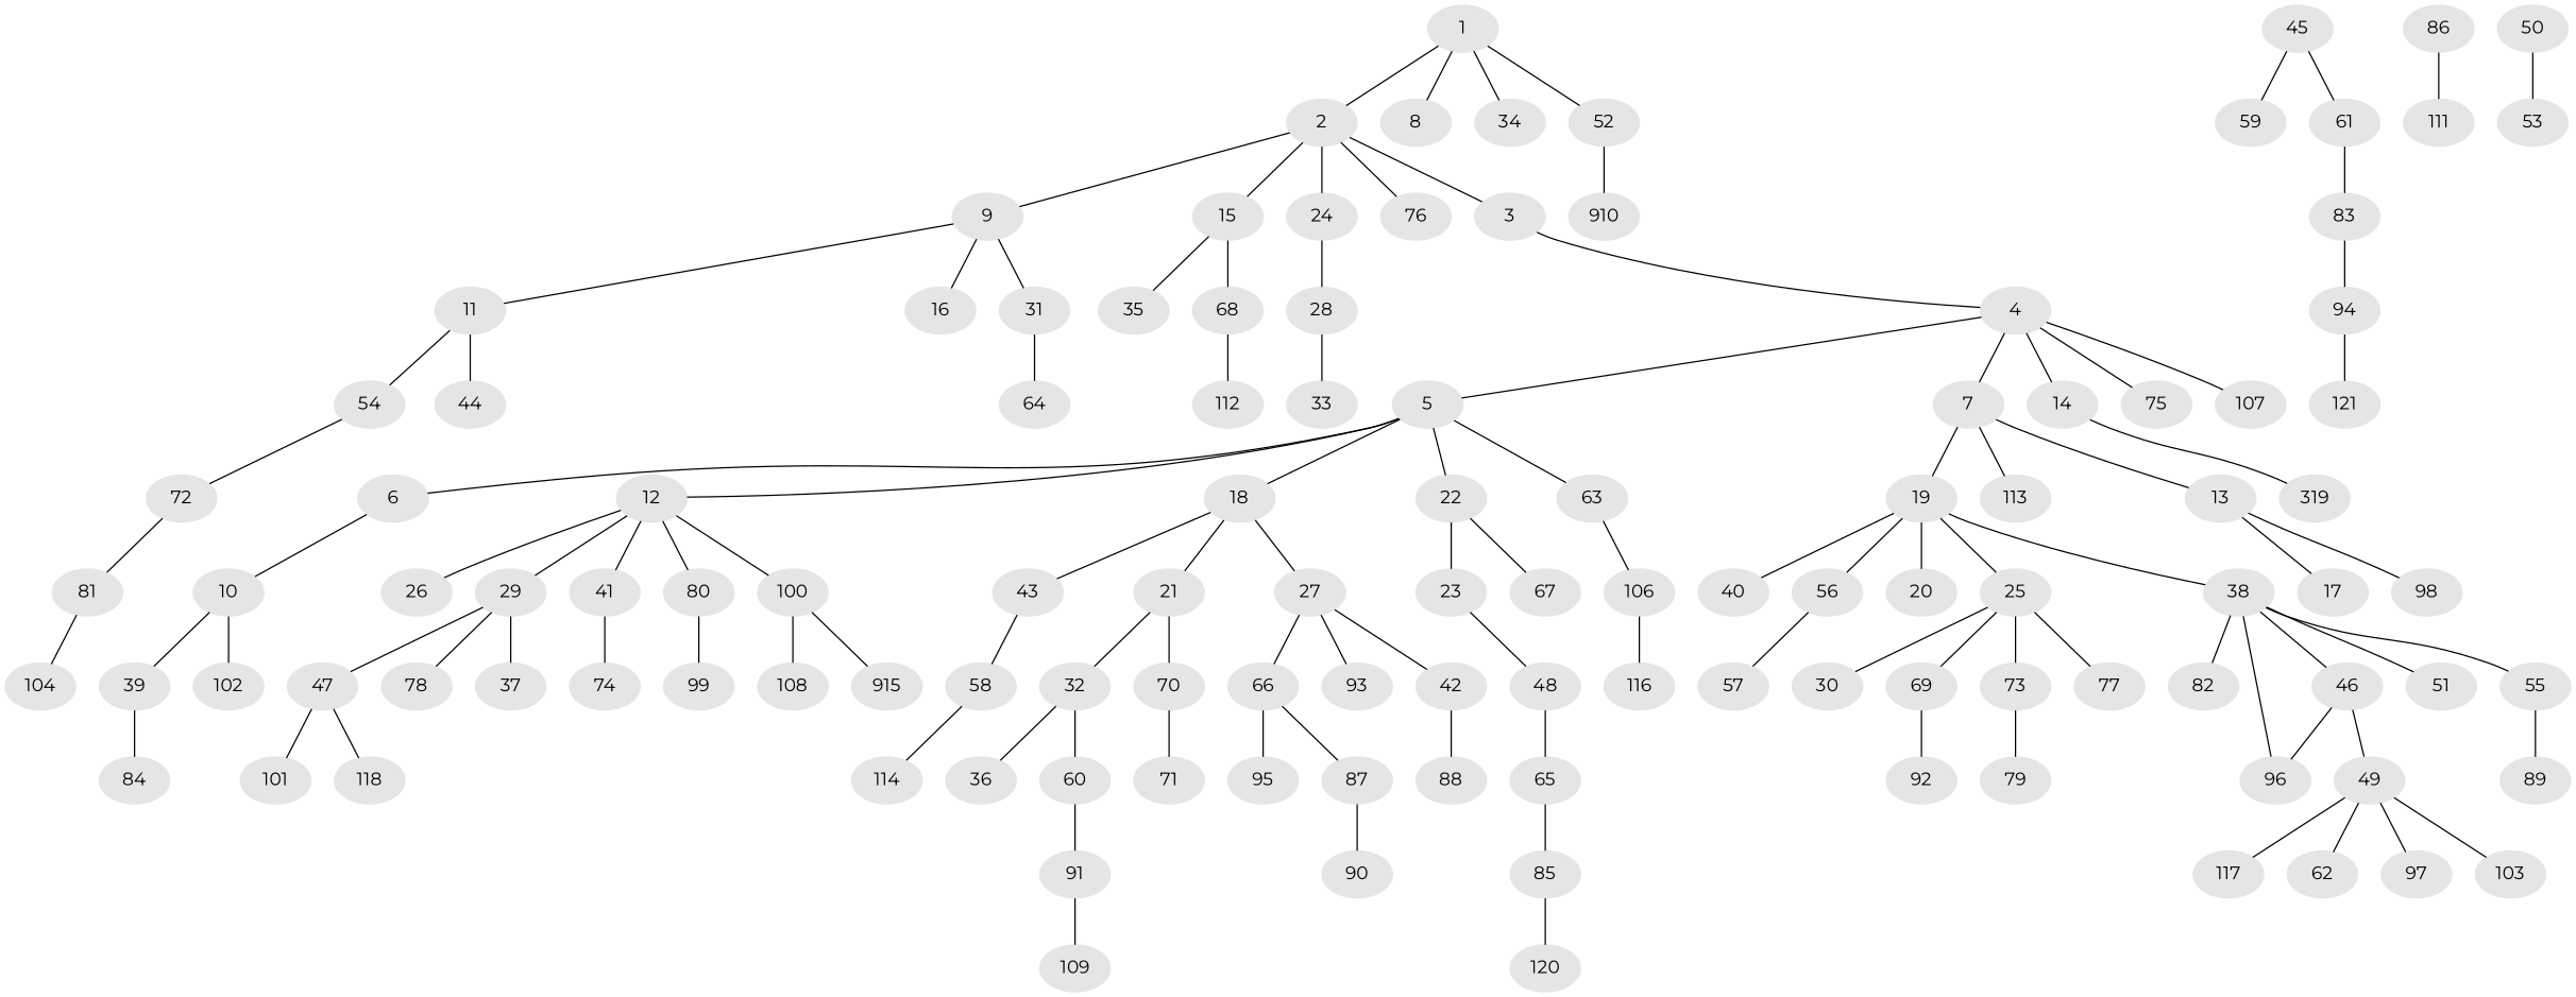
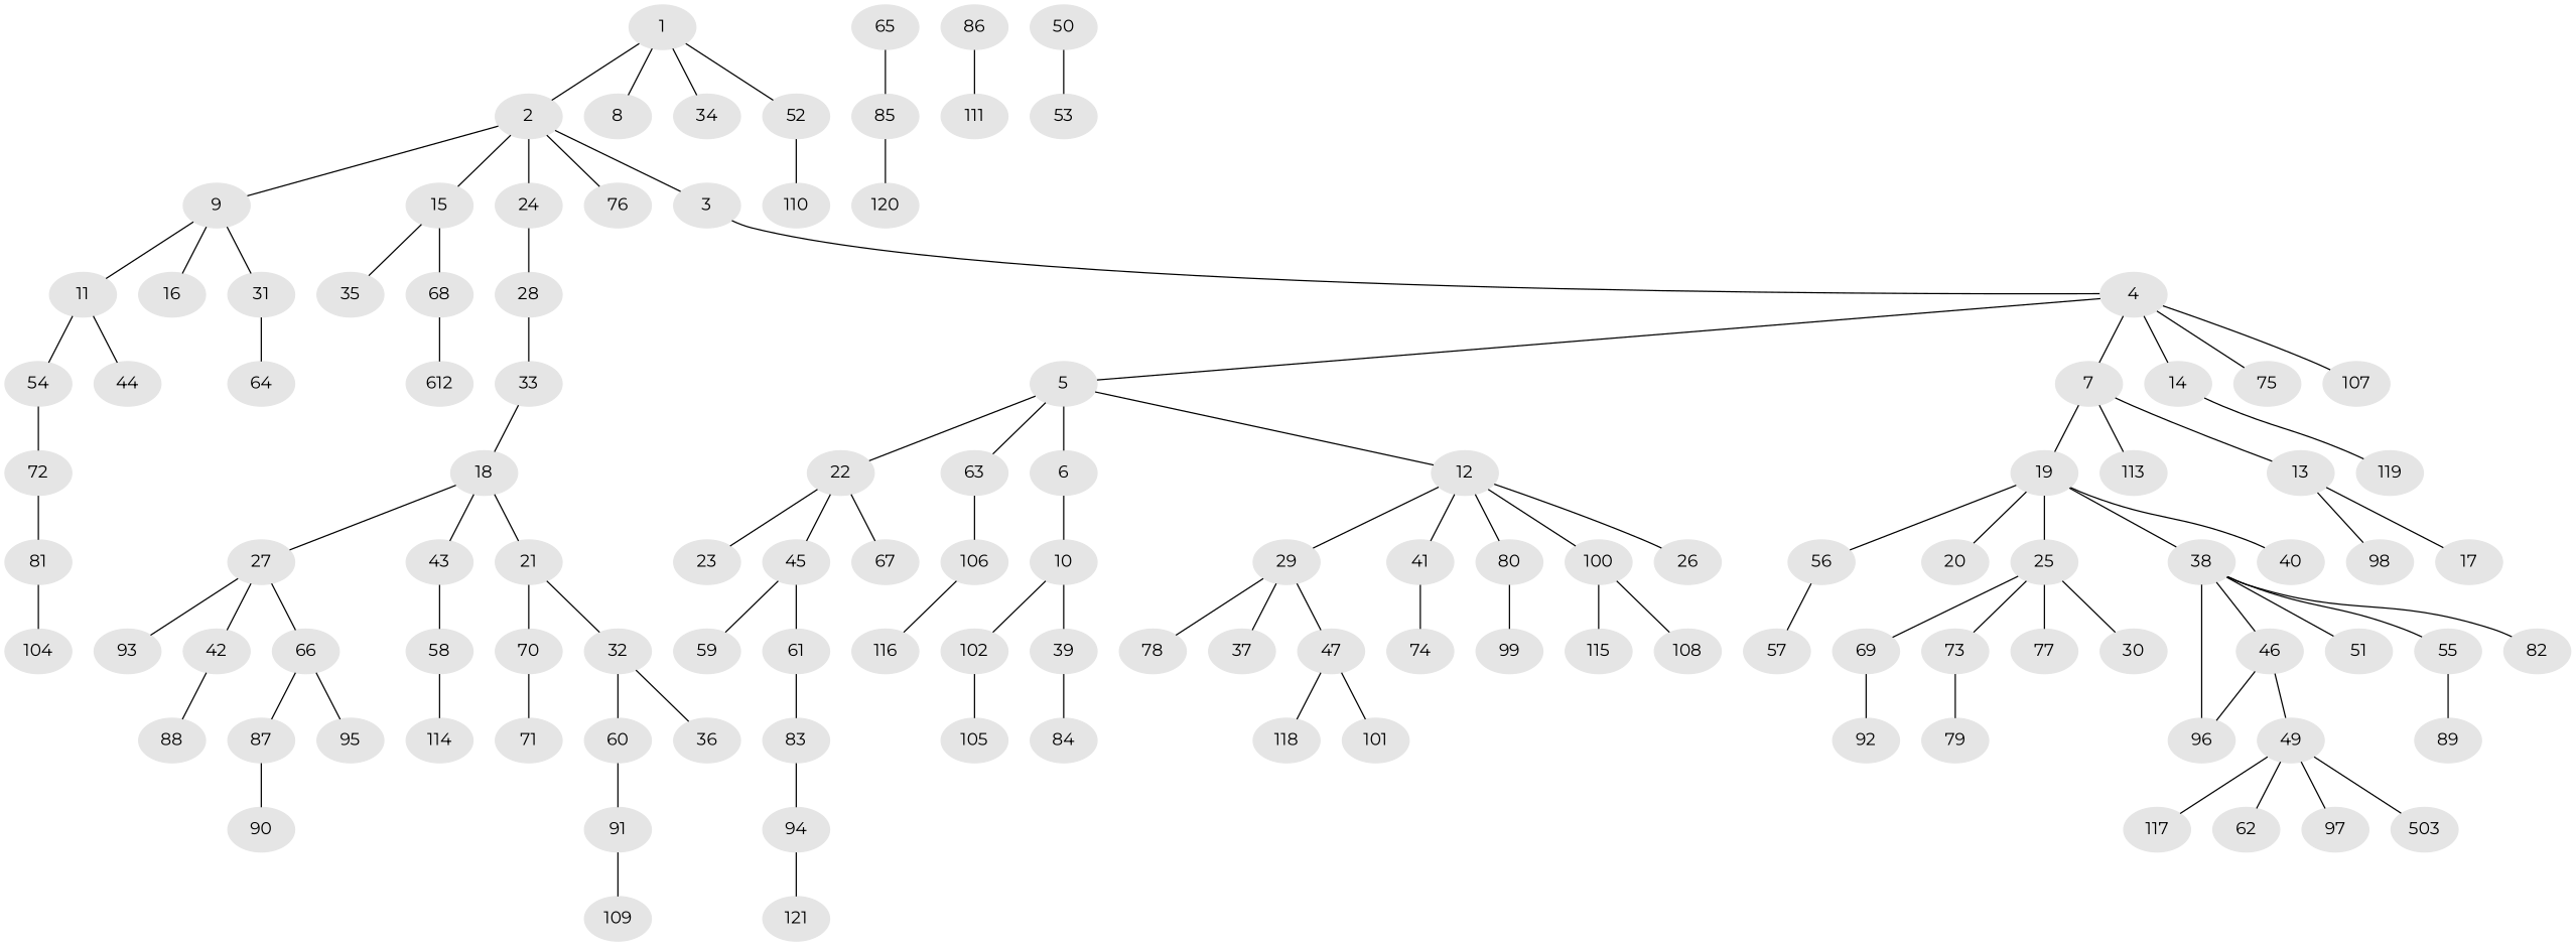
  graph {
    fontname=Montserrat
    node [color=gray90 fontname=Montserrat style=filled]
    edge [fontname=Montserrat]
    1
    2
    8
    34
    52
    3
    9
    15
    24
    76
-   110 [label=910]
+   110
    4
    11
    16
    31
    35
    68
    28
    5
    7
    14
    75
    107
    6
    12
    18
    22
    63
    13
    19
    113
-   119 [label=319]
+   119
    10
    26
    29
    41
    80
    100
    21
    27
    43
    23
    45
    67
    106
    39
    102
    17
    98
    20
    25
    38
    40
    56
    44
    54
    64
    84
+   105
    72
    37
    47
    78
    74
    99
    108
-   115 [label=915]
-   112
+   115
+   112 [label=612]
    32
    70
    42
    66
    93
    58
    30
    69
    73
    77
    46
    51
    55
    82
    96
    57
    36
    60
    71
-   48
    59
    61
    65
    86
    111
    33
    92
    79
    88
    87
    95
    101
    118
    91
    49
    50
    53
    89
    114
    83
    62
    97
-   103
+   103 [label=503]
    117
    85
    81
    109
    94
    116
    120
    90
    104
    121
    1 -- 2
    1 -- 8
    1 -- 34
    1 -- 52
    2 -- 3
    2 -- 9
    2 -- 15
    2 -- 24
    2 -- 76
    52 -- 110
    3 -- 4
    9 -- 11
    9 -- 16
    9 -- 31
    15 -- 35
    15 -- 68
    24 -- 28
    4 -- 5
    4 -- 7
    4 -- 14
    4 -- 75
    4 -- 107
    11 -- 44
    11 -- 54
    31 -- 64
    68 -- 112
    28 -- 33
    5 -- 6
    5 -- 12
-   5 -- 18
+   33 -- 18
    5 -- 22
    5 -- 63
    7 -- 13
    7 -- 19
    7 -- 113
    14 -- 119
    6 -- 10
    12 -- 26
    12 -- 29
    12 -- 41
    12 -- 80
    12 -- 100
    18 -- 21
    18 -- 27
    18 -- 43
    22 -- 23
+   22 -- 45
    22 -- 67
    63 -- 106
    13 -- 17
    13 -- 98
    19 -- 20
    19 -- 25
    19 -- 38
    19 -- 40
    19 -- 56
    10 -- 39
    10 -- 102
    29 -- 37
    29 -- 47
    29 -- 78
    41 -- 74
    80 -- 99
    100 -- 108
    100 -- 115
    21 -- 32
    21 -- 70
    27 -- 42
    27 -- 66
    27 -- 93
    43 -- 58
-   23 -- 48
    45 -- 59
    45 -- 61
    106 -- 116
    39 -- 84
+   102 -- 105
    25 -- 30
    25 -- 69
    25 -- 73
    25 -- 77
    38 -- 46
    38 -- 51
    38 -- 55
    38 -- 82
    38 -- 96
    56 -- 57
    54 -- 72
    72 -- 81
    47 -- 101
    47 -- 118
    32 -- 36
    32 -- 60
    70 -- 71
    42 -- 88
    66 -- 87
    66 -- 95
    58 -- 114
    69 -- 92
    73 -- 79
    46 -- 96
    46 -- 49
    55 -- 89
    60 -- 91
-   48 -- 65
    61 -- 83
    65 -- 85
    86 -- 111
    87 -- 90
    91 -- 109
    49 -- 62
    49 -- 97
    49 -- 103
    49 -- 117
    50 -- 53
    83 -- 94
    85 -- 120
    81 -- 104
    94 -- 121
  }
